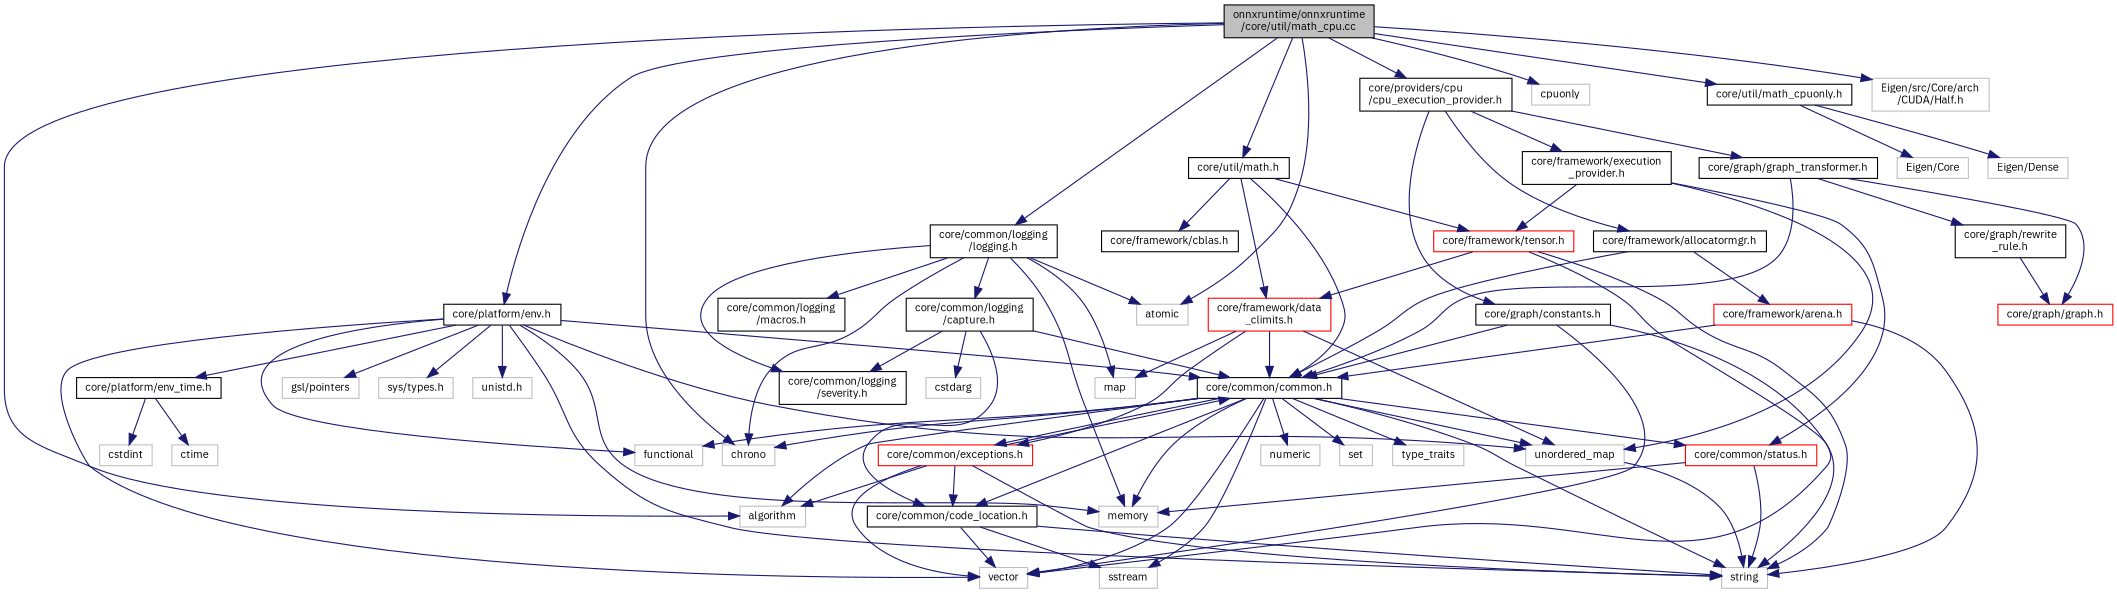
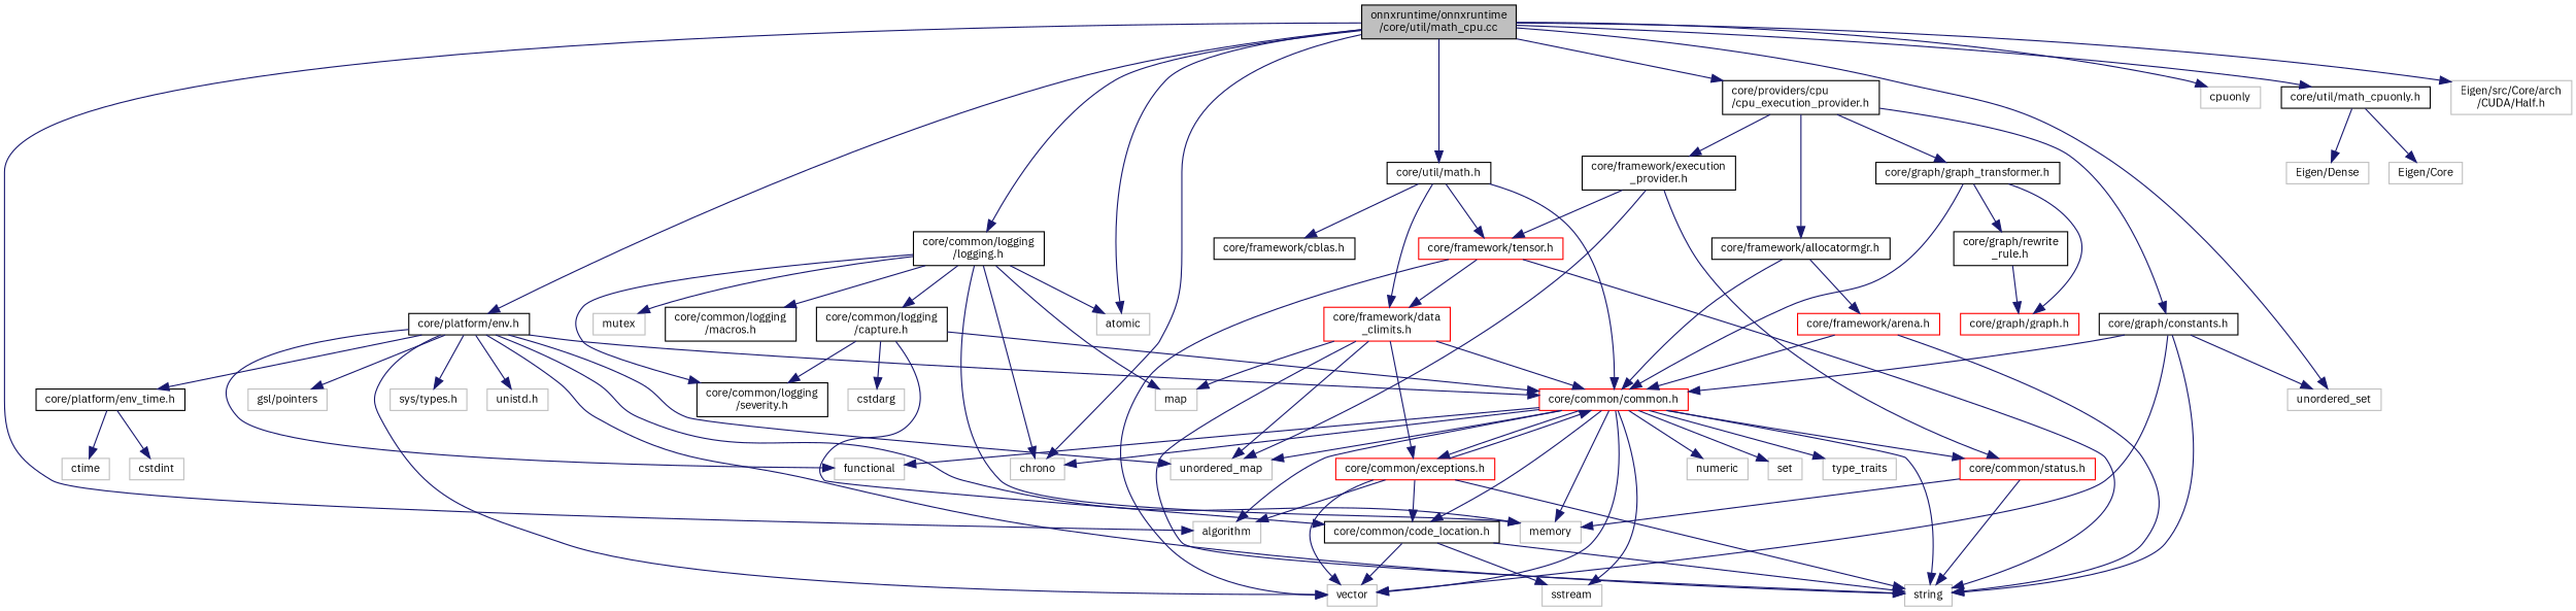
  digraph {
    fontname="IBM Plex Sans"
    node [color=grey75 fillcolor=white fontname="IBM Plex Sans" fontsize=10 shape=record style=filled]
    edge [color=midnightblue fontname="IBM Plex Sans" fontsize=10 labelfontname=Helvetica labelfontsize=10 style=solid]
    n1 [color=black fillcolor=grey75 fontcolor=black height=0.2 label="onnxruntime/onnxruntime\l/core/util/math_cpu.cc" width=0.4]
    n2 [height=0.2 label=algorithm width=0.4]
    n3 [height=0.2 label=atomic width=0.4]
    n4 [height=0.2 label=chrono width=0.4]
    n5 [height=0.2 label=cpuonly width=0.4]
+   n6 [height=0.2 label=unordered_set width=0.4]
    n7 [color=black height=0.2 label="core/platform/env.h" width=0.4]
    n8 [color=black height=0.2 label="core/common/logging\l/logging.h" width=0.4]
    n9 [color=black height=0.2 label="core/providers/cpu\l/cpu_execution_provider.h" width=0.4]
    n10 [color=black height=0.2 label="core/util/math.h" width=0.4]
    n11 [color=black height=0.2 label="core/util/math_cpuonly.h" width=0.4]
    n12 [height=0.2 label="Eigen/src/Core/arch\l/CUDA/Half.h" width=0.4]
    n13 [height=0.2 label=functional width=0.4]
    n14 [height=0.2 label=memory width=0.4]
    n15 [height=0.2 label=string width=0.4]
    n16 [height=0.2 label=unordered_map width=0.4]
    n17 [height=0.2 label=vector width=0.4]
    n18 [height=0.2 label="gsl/pointers" width=0.4]
-   n19 [color=black height=0.2 label="core/common/common.h" width=0.4]
+   n19 [color=red height=0.2 label="core/common/common.h" width=0.4]
    n20 [color=black height=0.2 label="core/platform/env_time.h" width=0.4]
    n21 [height=0.2 label="sys/types.h" width=0.4]
    n22 [height=0.2 label="unistd.h" width=0.4]
    n23 [height=0.2 label=map width=0.4]
+   n24 [height=0.2 label=mutex width=0.4]
    n25 [color=black height=0.2 label="core/common/logging\l/capture.h" width=0.4]
    n26 [color=black height=0.2 label="core/common/logging\l/severity.h" width=0.4]
    n27 [color=black height=0.2 label="core/common/logging\l/macros.h" width=0.4]
    n28 [color=black height=0.2 label="core/framework/allocatormgr.h" width=0.4]
    n29 [color=black height=0.2 label="core/framework/execution\l_provider.h" width=0.4]
    n30 [color=black height=0.2 label="core/graph/graph_transformer.h" width=0.4]
    n31 [color=black height=0.2 label="core/graph/constants.h" width=0.4]
    n32 [color=red height=0.2 label="core/framework/tensor.h" width=0.4]
    n33 [color=red height=0.2 label="core/framework/data\l_climits.h" width=0.4]
    n34 [color=black height=0.2 label="core/framework/cblas.h" width=0.4]
    n35 [height=0.2 label="Eigen/Core" width=0.4]
    n36 [height=0.2 label="Eigen/Dense" width=0.4]
    n37 [height=0.2 label=numeric width=0.4]
    n38 [height=0.2 label=set width=0.4]
    n39 [height=0.2 label=sstream width=0.4]
    n40 [height=0.2 label=type_traits width=0.4]
    n41 [color=black height=0.2 label="core/common/code_location.h" width=0.4]
    n42 [color=red height=0.2 label="core/common/exceptions.h" width=0.4]
    n43 [color=red height=0.2 label="core/common/status.h" width=0.4]
    n44 [height=0.2 label=ctime width=0.4]
    n45 [height=0.2 label=cstdint width=0.4]
    n46 [height=0.2 label=cstdarg width=0.4]
    n47 [color=red height=0.2 label="core/framework/arena.h" width=0.4]
    n48 [color=red height=0.2 label="core/graph/graph.h" width=0.4]
    n49 [color=black height=0.2 label="core/graph/rewrite\l_rule.h" width=0.4]
    n1 -> n2
    n1 -> n3
    n1 -> n4
    n1 -> n5
+   n1 -> n6
    n1 -> n7
    n1 -> n8
    n1 -> n9
    n1 -> n10
    n1 -> n11
    n1 -> n12
    n7 -> n13
    n7 -> n14
    n7 -> n15
    n7 -> n16
    n7 -> n17
    n7 -> n18
    n7 -> n19
    n7 -> n20
    n7 -> n21
    n7 -> n22
    n8 -> n3
    n8 -> n4
    n8 -> n14
    n8 -> n23
+   n8 -> n24
    n8 -> n25
    n8 -> n26
    n8 -> n27
    n9 -> n28
    n9 -> n29
    n9 -> n30
    n9 -> n31
    n10 -> n19
    n10 -> n32
    n10 -> n33
    n10 -> n34
    n11 -> n35
    n11 -> n36
    n19 -> n2
    n19 -> n4
    n19 -> n13
    n19 -> n14
    n19 -> n15
    n19 -> n16
    n19 -> n17
    n19 -> n37
    n19 -> n38
    n19 -> n39
    n19 -> n40
    n19 -> n41
    n19 -> n42
    n19 -> n43
    n20 -> n44
    n20 -> n45
    n25 -> n19
    n25 -> n26
    n25 -> n41
    n25 -> n46
    n28 -> n19
    n28 -> n47
    n29 -> n16
    n29 -> n32
    n29 -> n43
    n30 -> n19
    n30 -> n48
    n30 -> n49
+   n31 -> n6
    n31 -> n15
    n31 -> n17
    n31 -> n19
    n32 -> n15
    n32 -> n17
    n32 -> n33
-   n16 -> n15
+   n33 -> n15
    n33 -> n16
    n33 -> n19
    n33 -> n23
    n33 -> n42
    n41 -> n15
    n41 -> n17
    n41 -> n39
    n42 -> n2
    n42 -> n15
    n42 -> n17
    n42 -> n19
    n42 -> n41
    n43 -> n14
    n43 -> n15
    n47 -> n15
    n47 -> n19
    n49 -> n48
  }
